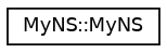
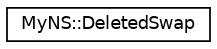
  digraph {
    rankdir=LR
-   n1 [color=black fillcolor=white fontname=Helvetica fontsize=10 height=0.2 label="MyNS::MyNS" shape=record style=filled width=0.4]
+   n1 [color=black fillcolor=white fontname=Helvetica fontsize=10 height=0.2 label="MyNS::DeletedSwap" shape=record style=filled width=0.4]
  }
